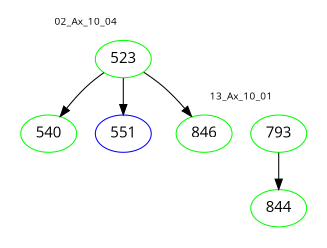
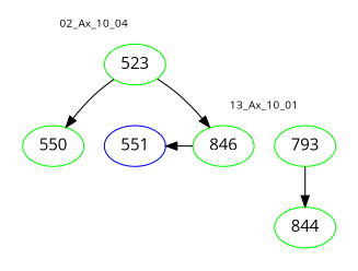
  digraph {
    fontname="Open Sans"
    node [color=green fontname="Open Sans"]
    edge [color=black fontname="Open Sans"]
    n1 [label=793]
    n2 [label=846]
    n3 [label=844]
    n4 [label=523]
-   n5 [label=540]
+   n5 [label=550]
    n6 [color=blue label=551]
    subgraph cluster_1 {
      color=white
      fontsize=10
      label="13_Ax_10_01"
      n1
      n2
      n3
    }
    subgraph cluster_2 {
      color=white
      fontsize=10
      label="02_Ax_10_04"
      n4
      n5
      n6
    }
    n1 -> n3
    n4 -> n2
    n4 -> n5
-   n4 -> n6
+   n2 -> n6
  }
